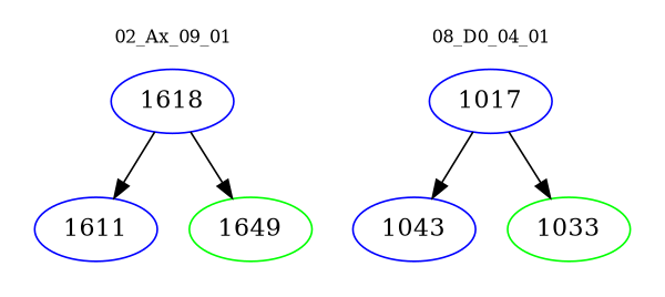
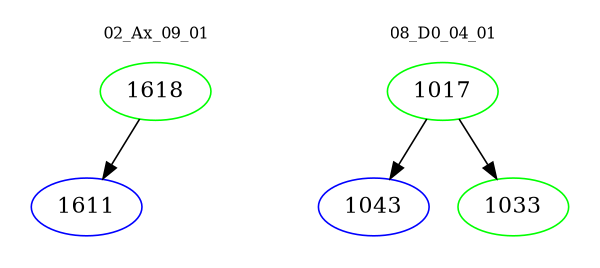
  digraph {
    node [color=blue]
    edge [color=black]
-   n1 [label=1618]
+   n1 [color=green label=1618]
    n2 [label=1611]
-   n3 [color=green label=1649]
-   n4 [label=1017]
+   n4 [color=green label=1017]
    n5 [label=1043]
    n6 [color=green label=1033]
    subgraph cluster_1 {
      color=white
      fontsize=10
      label="02_Ax_09_01"
      n1
      n2
-     n3
    }
    subgraph cluster_2 {
      color=white
      fontsize=10
      label="08_D0_04_01"
      n4
      n5
      n6
    }
    n1 -> n2
-   n1 -> n3
    n4 -> n5
    n4 -> n6
  }
